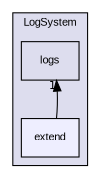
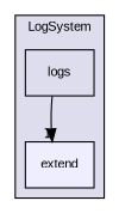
  digraph {
    compound=true
    fontname="Liberation Sans"
    node [fontname="Liberation Sans" fontsize=10 shape=box]
    n1 [label=logs]
    n2 [fillcolor="#eeeeff" label=extend pencolor=black style=filled]
    subgraph cluster_1 {
      bgcolor="#ddddee"
      fontsize=10
      label=LogSystem
      pencolor=black
      n1
      n2
    }
-   n2 -> n1 [headlabel=1 labeldistance=1.5 labelfontname=Helvetica labelfontsize=10 fontname="Liberation Sans"]
+   n1 -> n2 [headlabel=1 labeldistance=1.5 labelfontname=Helvetica labelfontsize=10 fontname="Liberation Sans"]
  }
